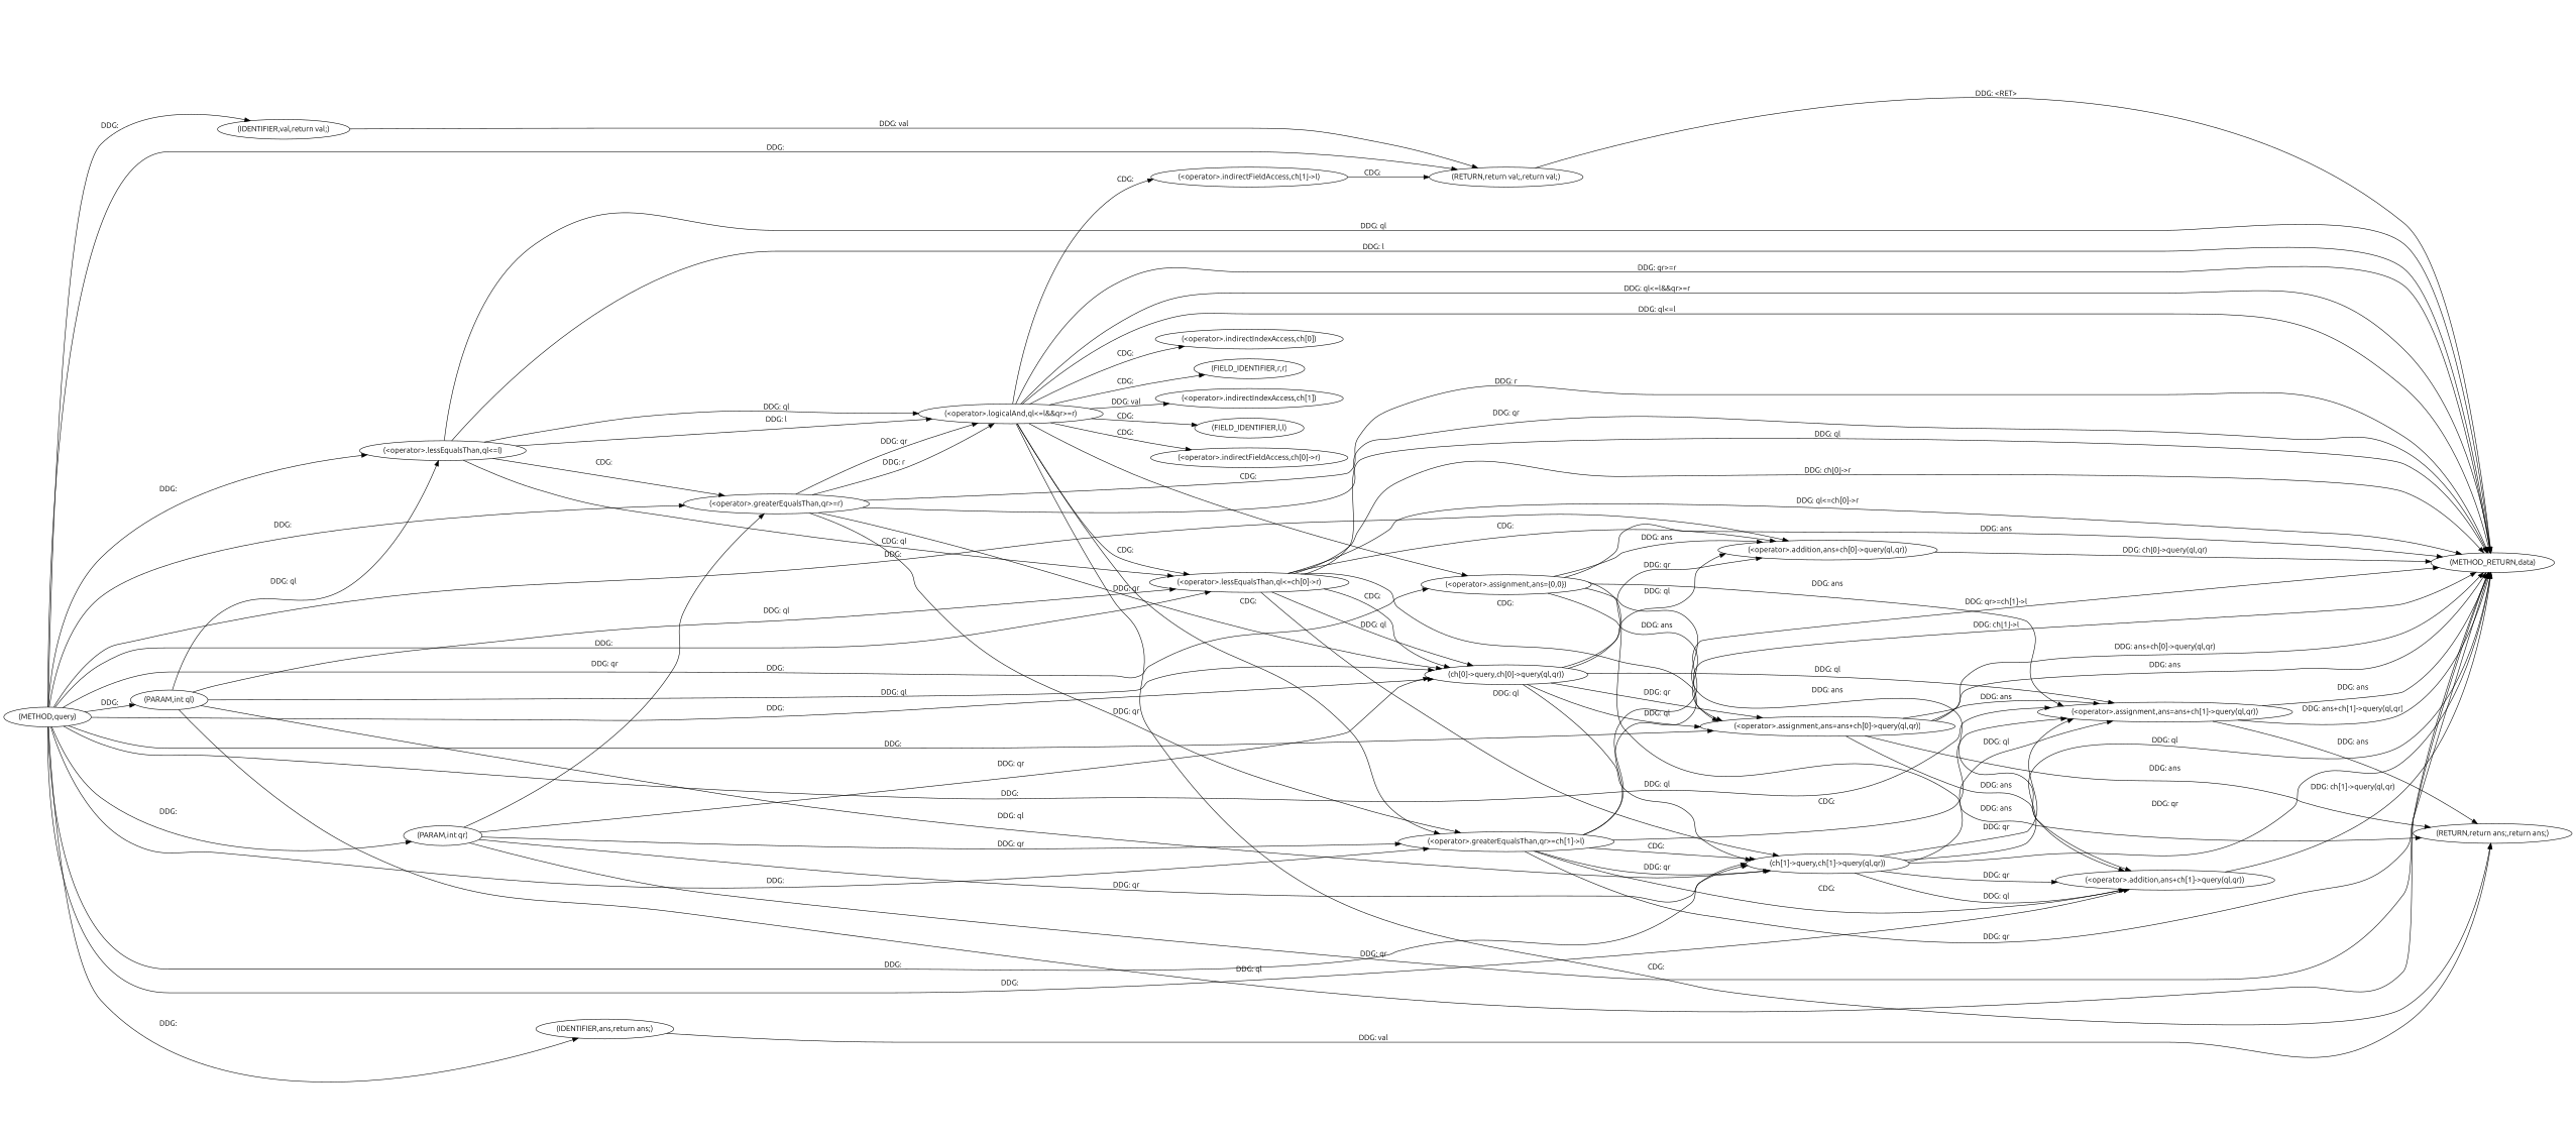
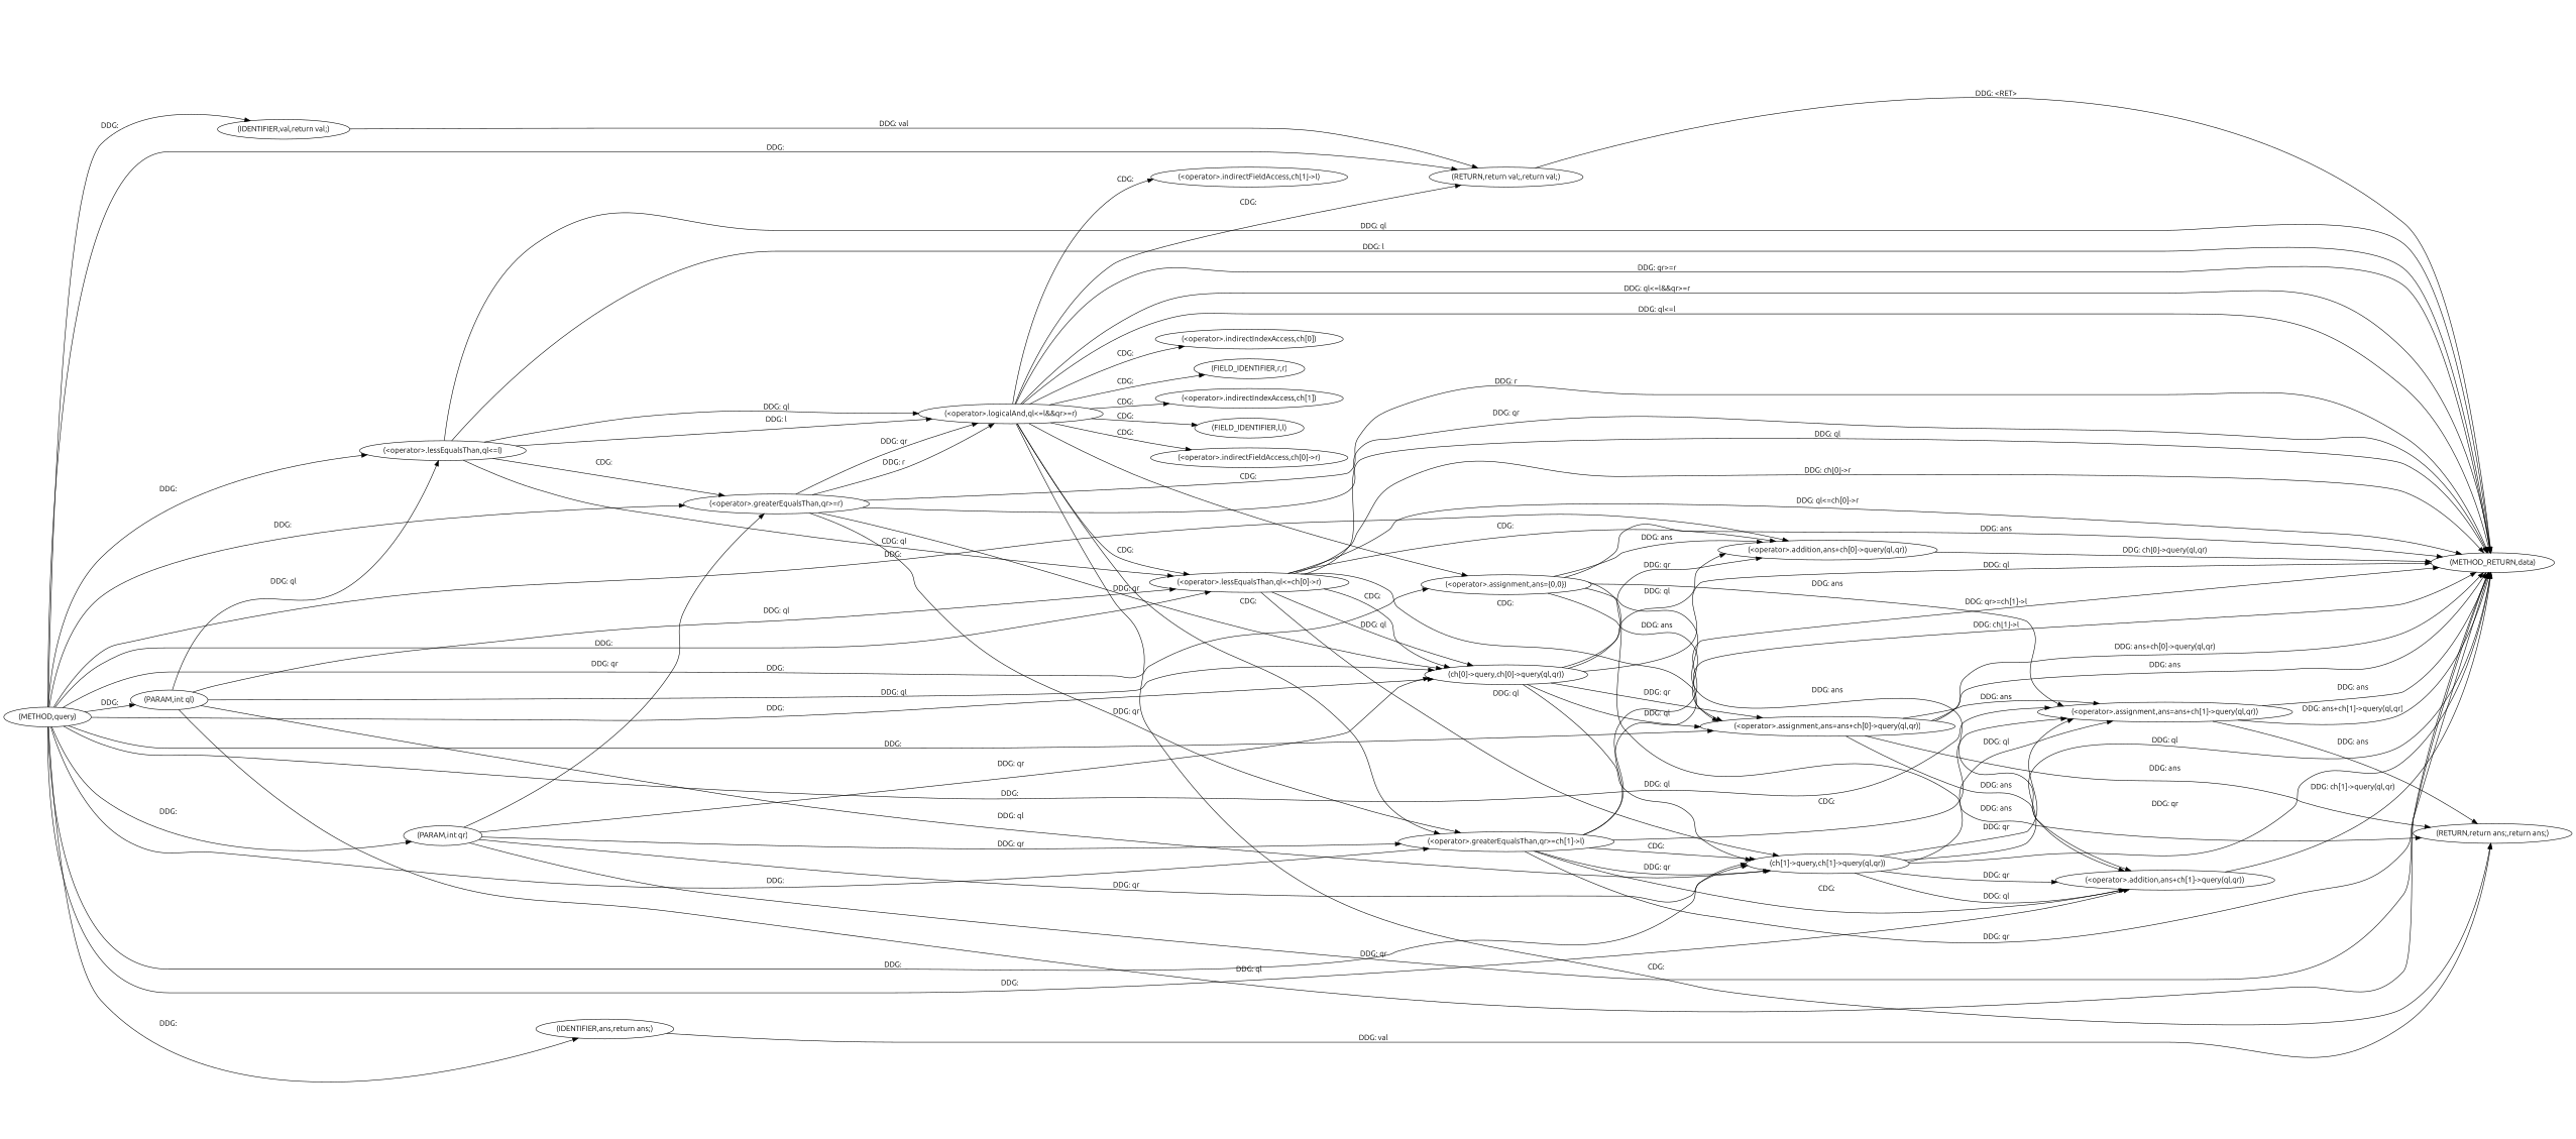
  digraph {
    fontname=Ubuntu
    rankdir=LR
    node [fontname=Ubuntu]
    edge [fontname=Ubuntu]
    n1 [label="(METHOD,query)"]
    n2 [label="(PARAM,int ql)"]
    n3 [label="(PARAM,int qr)"]
    n4 [label="(<operator>.assignment,ans={0,0})"]
    n5 [label="(RETURN,return val;,return val;)"]
    n6 [label="(<operator>.lessEqualsThan,ql<=ch[0]->r)"]
    n7 [label="(<operator>.assignment,ans=ans+ch[0]->query(ql,qr))"]
    n8 [label="(<operator>.greaterEqualsThan,qr>=ch[1]->l)"]
    n9 [label="(<operator>.assignment,ans=ans+ch[1]->query(ql,qr))"]
    n10 [label="(IDENTIFIER,ans,return ans;)"]
    n11 [label="(IDENTIFIER,val,return val;)"]
    n12 [label="(<operator>.lessEqualsThan,ql<=l)"]
    n13 [label="(<operator>.greaterEqualsThan,qr>=r)"]
    n14 [label="(<operator>.addition,ans+ch[0]->query(ql,qr))"]
    n15 [label="(<operator>.addition,ans+ch[1]->query(ql,qr))"]
    n16 [label="(ch[0]->query,ch[0]->query(ql,qr))"]
    n17 [label="(ch[1]->query,ch[1]->query(ql,qr))"]
    n18 [label="(METHOD_RETURN,data)"]
    n19 [label="(RETURN,return ans;,return ans;)"]
    n20 [label="(<operator>.logicalAnd,ql<=l&&qr>=r)"]
    n21 [label="(<operator>.indirectFieldAccess,ch[0]->r)"]
    n22 [label="(<operator>.indirectFieldAccess,ch[1]->l)"]
    n23 [label="(<operator>.indirectIndexAccess,ch[0])"]
    n24 [label="(FIELD_IDENTIFIER,r,r)"]
    n25 [label="(<operator>.indirectIndexAccess,ch[1])"]
    n26 [label="(FIELD_IDENTIFIER,l,l)"]
    n1 -> n2 [label="DDG: "]
    n1 -> n3 [label="DDG: "]
    n1 -> n4 [label="DDG: "]
    n1 -> n5 [label="DDG: "]
    n1 -> n6 [label="DDG: "]
    n1 -> n7 [label="DDG: "]
    n1 -> n8 [label="DDG: "]
    n1 -> n9 [label="DDG: "]
    n1 -> n10 [label="DDG: "]
    n1 -> n11 [label="DDG: "]
    n1 -> n12 [label="DDG: "]
    n1 -> n13 [label="DDG: "]
    n1 -> n14 [label="DDG: "]
    n1 -> n15 [label="DDG: "]
    n1 -> n16 [label="DDG: "]
    n1 -> n17 [label="DDG: "]
    n2 -> n6 [label="DDG: ql"]
    n2 -> n12 [label="DDG: ql"]
    n2 -> n16 [label="DDG: ql"]
    n2 -> n17 [label="DDG: ql"]
    n2 -> n18 [label="DDG: ql"]
    n3 -> n8 [label="DDG: qr"]
    n3 -> n13 [label="DDG: qr"]
    n3 -> n16 [label="DDG: qr"]
    n3 -> n17 [label="DDG: qr"]
    n3 -> n18 [label="DDG: qr"]
    n4 -> n7 [label="DDG: ans"]
    n4 -> n9 [label="DDG: ans"]
    n4 -> n14 [label="DDG: ans"]
    n4 -> n15 [label="DDG: ans"]
    n4 -> n18 [label="DDG: ans"]
    n4 -> n19 [label="DDG: ans"]
    n5 -> n18 [label="DDG: <RET>"]
    n6 -> n7 [label="CDG: "]
    n6 -> n14 [label="CDG: "]
    n6 -> n16 [label="DDG: ql"]
    n6 -> n16 [label="CDG: "]
    n6 -> n17 [label="DDG: ql"]
    n6 -> n18 [label="DDG: ql"]
    n6 -> n18 [label="DDG: ch[0]->r"]
    n6 -> n18 [label="DDG: ql<=ch[0]->r"]
    n7 -> n9 [label="DDG: ans"]
    n7 -> n15 [label="DDG: ans"]
    n7 -> n18 [label="DDG: ans"]
    n7 -> n18 [label="DDG: ans+ch[0]->query(ql,qr)"]
    n7 -> n19 [label="DDG: ans"]
    n8 -> n9 [label="CDG: "]
    n8 -> n15 [label="CDG: "]
    n8 -> n17 [label="DDG: qr"]
    n8 -> n17 [label="CDG: "]
    n8 -> n18 [label="DDG: qr"]
    n8 -> n18 [label="DDG: ch[1]->l"]
    n8 -> n18 [label="DDG: qr>=ch[1]->l"]
    n9 -> n18 [label="DDG: ans"]
    n9 -> n18 [label="DDG: ans+ch[1]->query(ql,qr)"]
    n9 -> n19 [label="DDG: ans"]
    n10 -> n19 [label="DDG: val"]
    n11 -> n5 [label="DDG: val"]
    n12 -> n6 [label="CDG: ql"]
    n12 -> n13 [label="CDG: "]
    n12 -> n18 [label="DDG: ql"]
    n12 -> n18 [label="DDG: l"]
    n12 -> n20 [label="DDG: l"]
    n12 -> n20 [label="DDG: ql"]
    n13 -> n8 [label="DDG: qr"]
    n13 -> n16 [label="DDG: qr"]
    n13 -> n18 [label="DDG: qr"]
    n13 -> n18 [label="DDG: r"]
    n13 -> n20 [label="DDG: qr"]
    n13 -> n20 [label="DDG: r"]
    n14 -> n18 [label="DDG: ch[0]->query(ql,qr)"]
    n15 -> n18 [label="DDG: ch[1]->query(ql,qr)"]
    n16 -> n7 [label="DDG: qr"]
    n16 -> n7 [label="DDG: ql"]
    n16 -> n14 [label="DDG: qr"]
    n16 -> n14 [label="DDG: ql"]
    n16 -> n17 [label="DDG: ql"]
-   n16 -> n9 [label="DDG: ql"]
+   n16 -> n18 [label="DDG: ql"]
    n17 -> n9 [label="DDG: ql"]
    n17 -> n9 [label="DDG: qr"]
    n17 -> n15 [label="DDG: ql"]
    n17 -> n15 [label="DDG: qr"]
    n17 -> n18 [label="DDG: ql"]
    n17 -> n18 [label="DDG: qr"]
    n20 -> n4 [label="CDG: "]
-   n22 -> n5 [label="CDG: "]
+   n20 -> n5 [label="CDG: "]
    n20 -> n6 [label="CDG: "]
    n20 -> n8 [label="CDG: "]
    n20 -> n18 [label="DDG: ql<=l"]
    n20 -> n18 [label="DDG: qr>=r"]
    n20 -> n18 [label="DDG: ql<=l&&qr>=r"]
    n20 -> n19 [label="CDG: "]
    n20 -> n21 [label="CDG: "]
    n20 -> n22 [label="CDG: "]
    n20 -> n23 [label="CDG: "]
    n20 -> n24 [label="CDG: "]
-   n20 -> n25 [label="DDG: val"]
+   n20 -> n25 [label="CDG: "]
    n20 -> n26 [label="CDG: "]
  }
